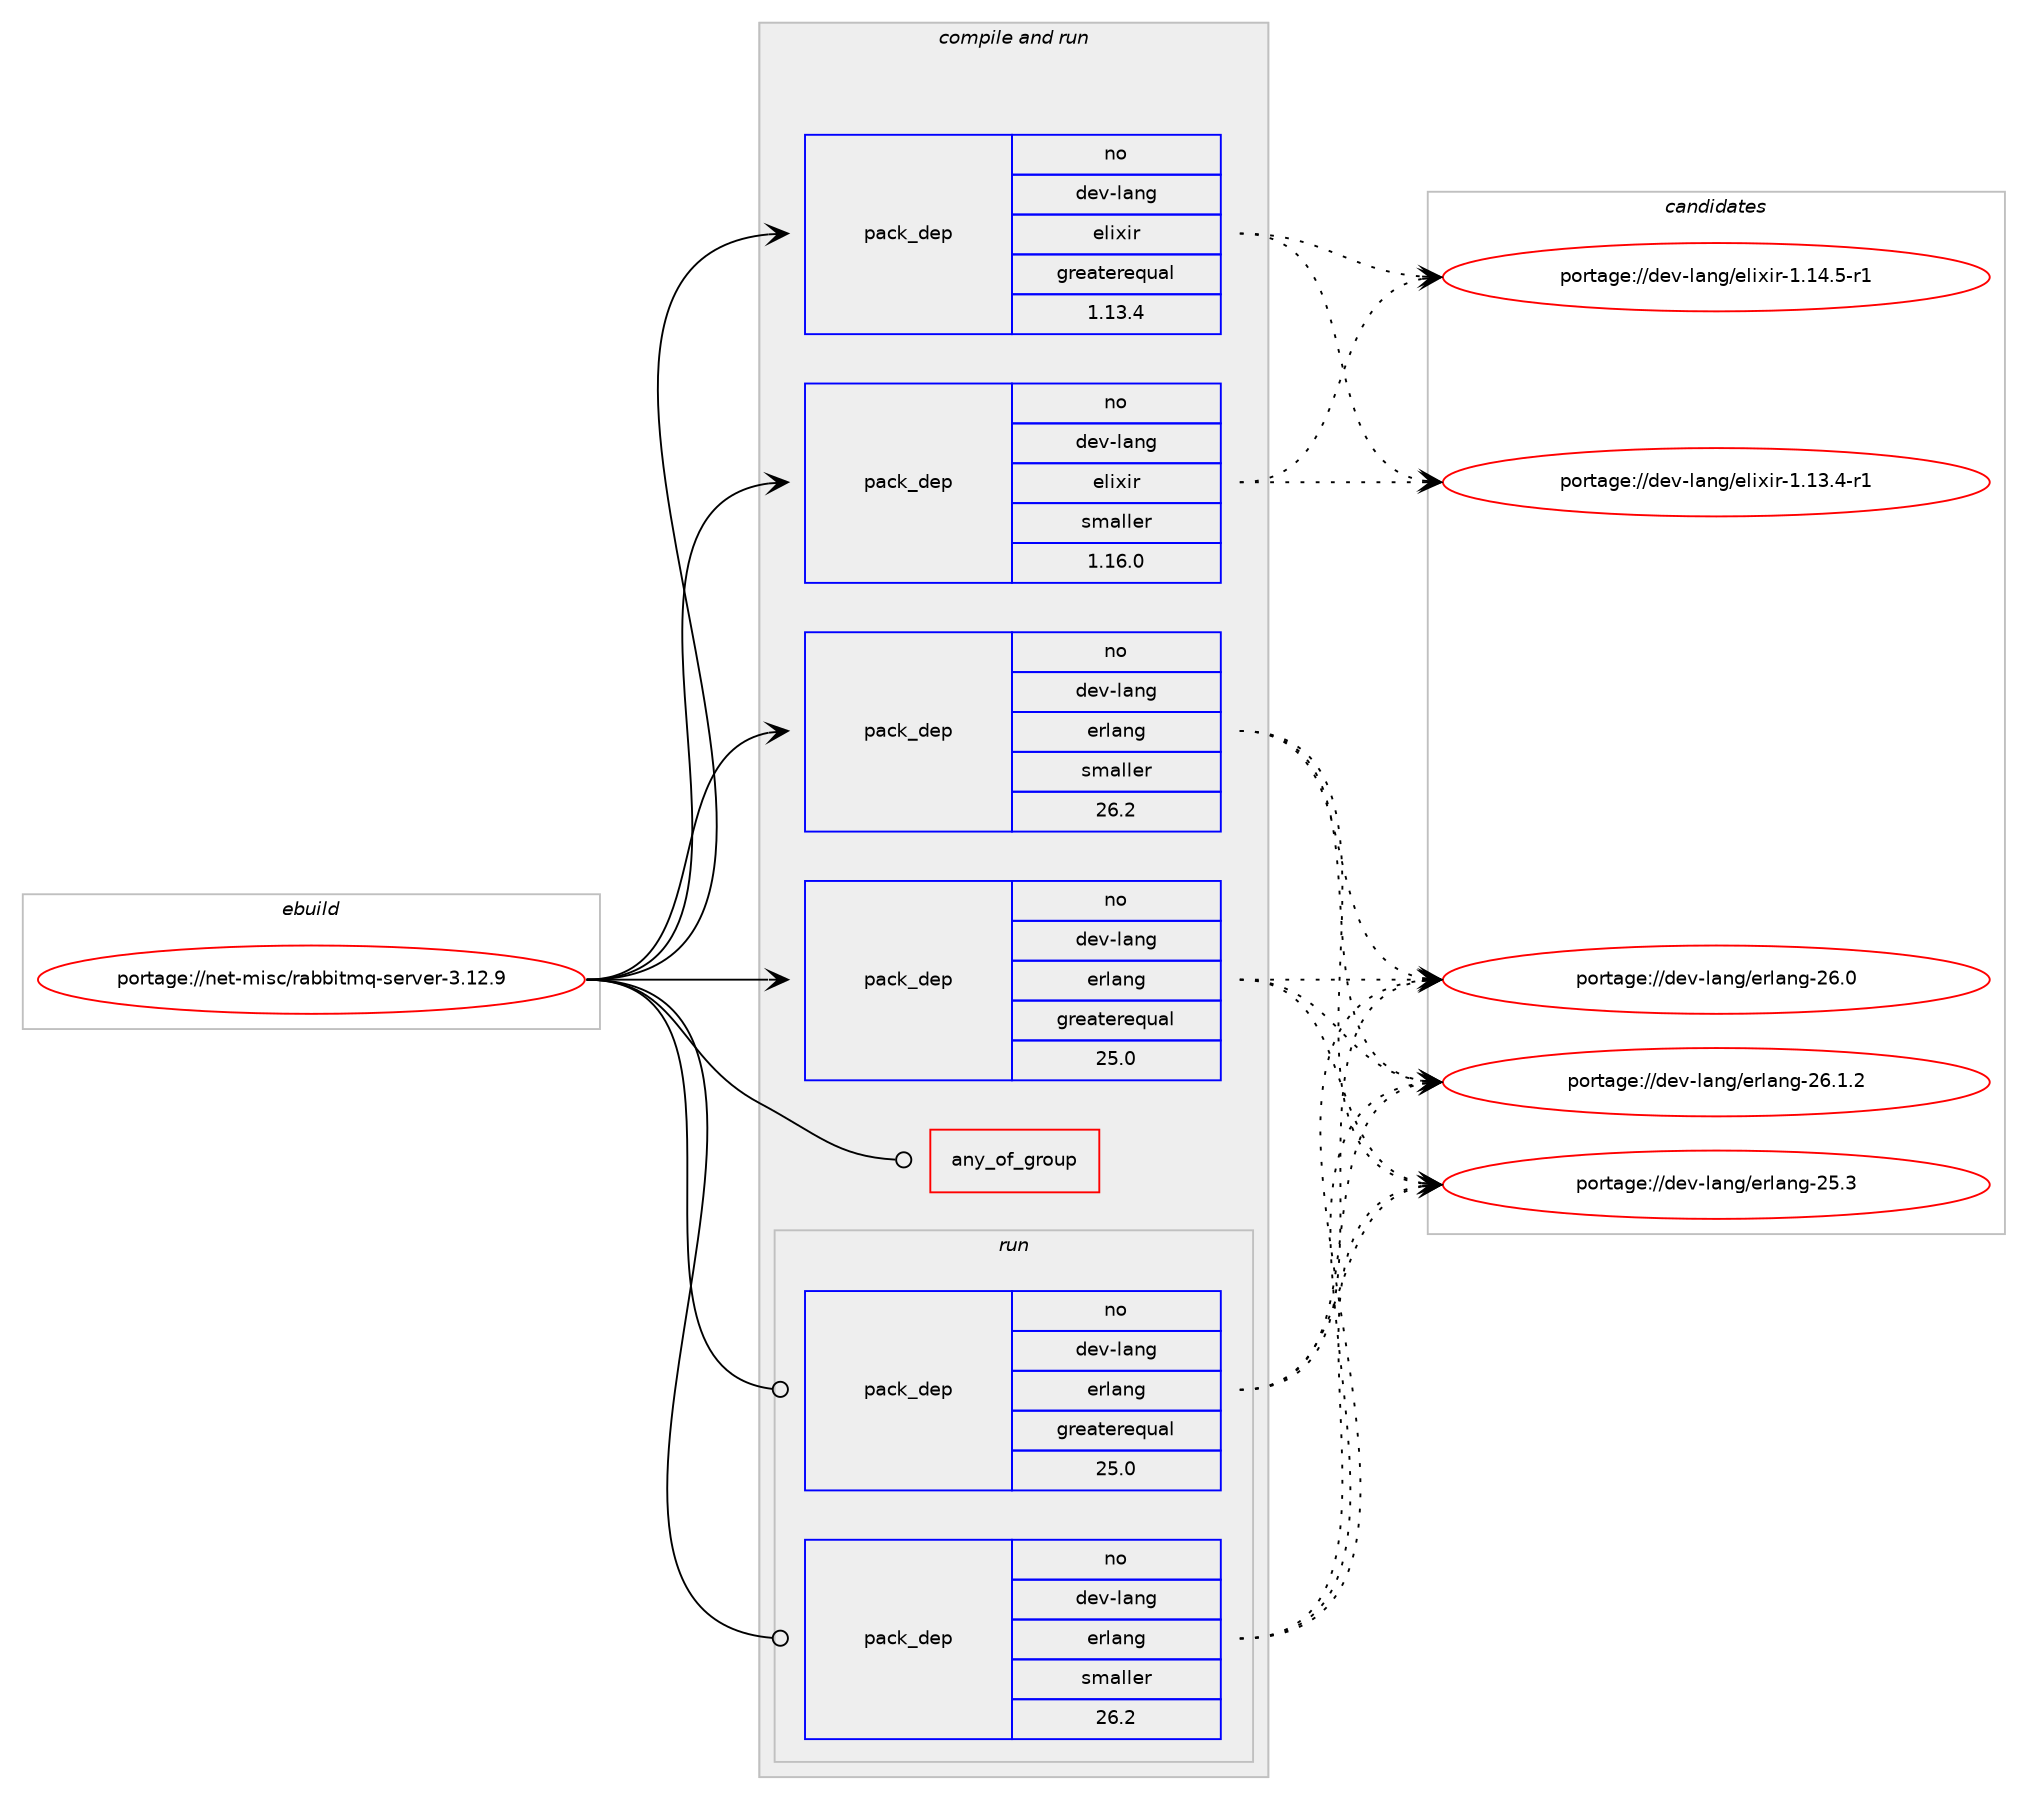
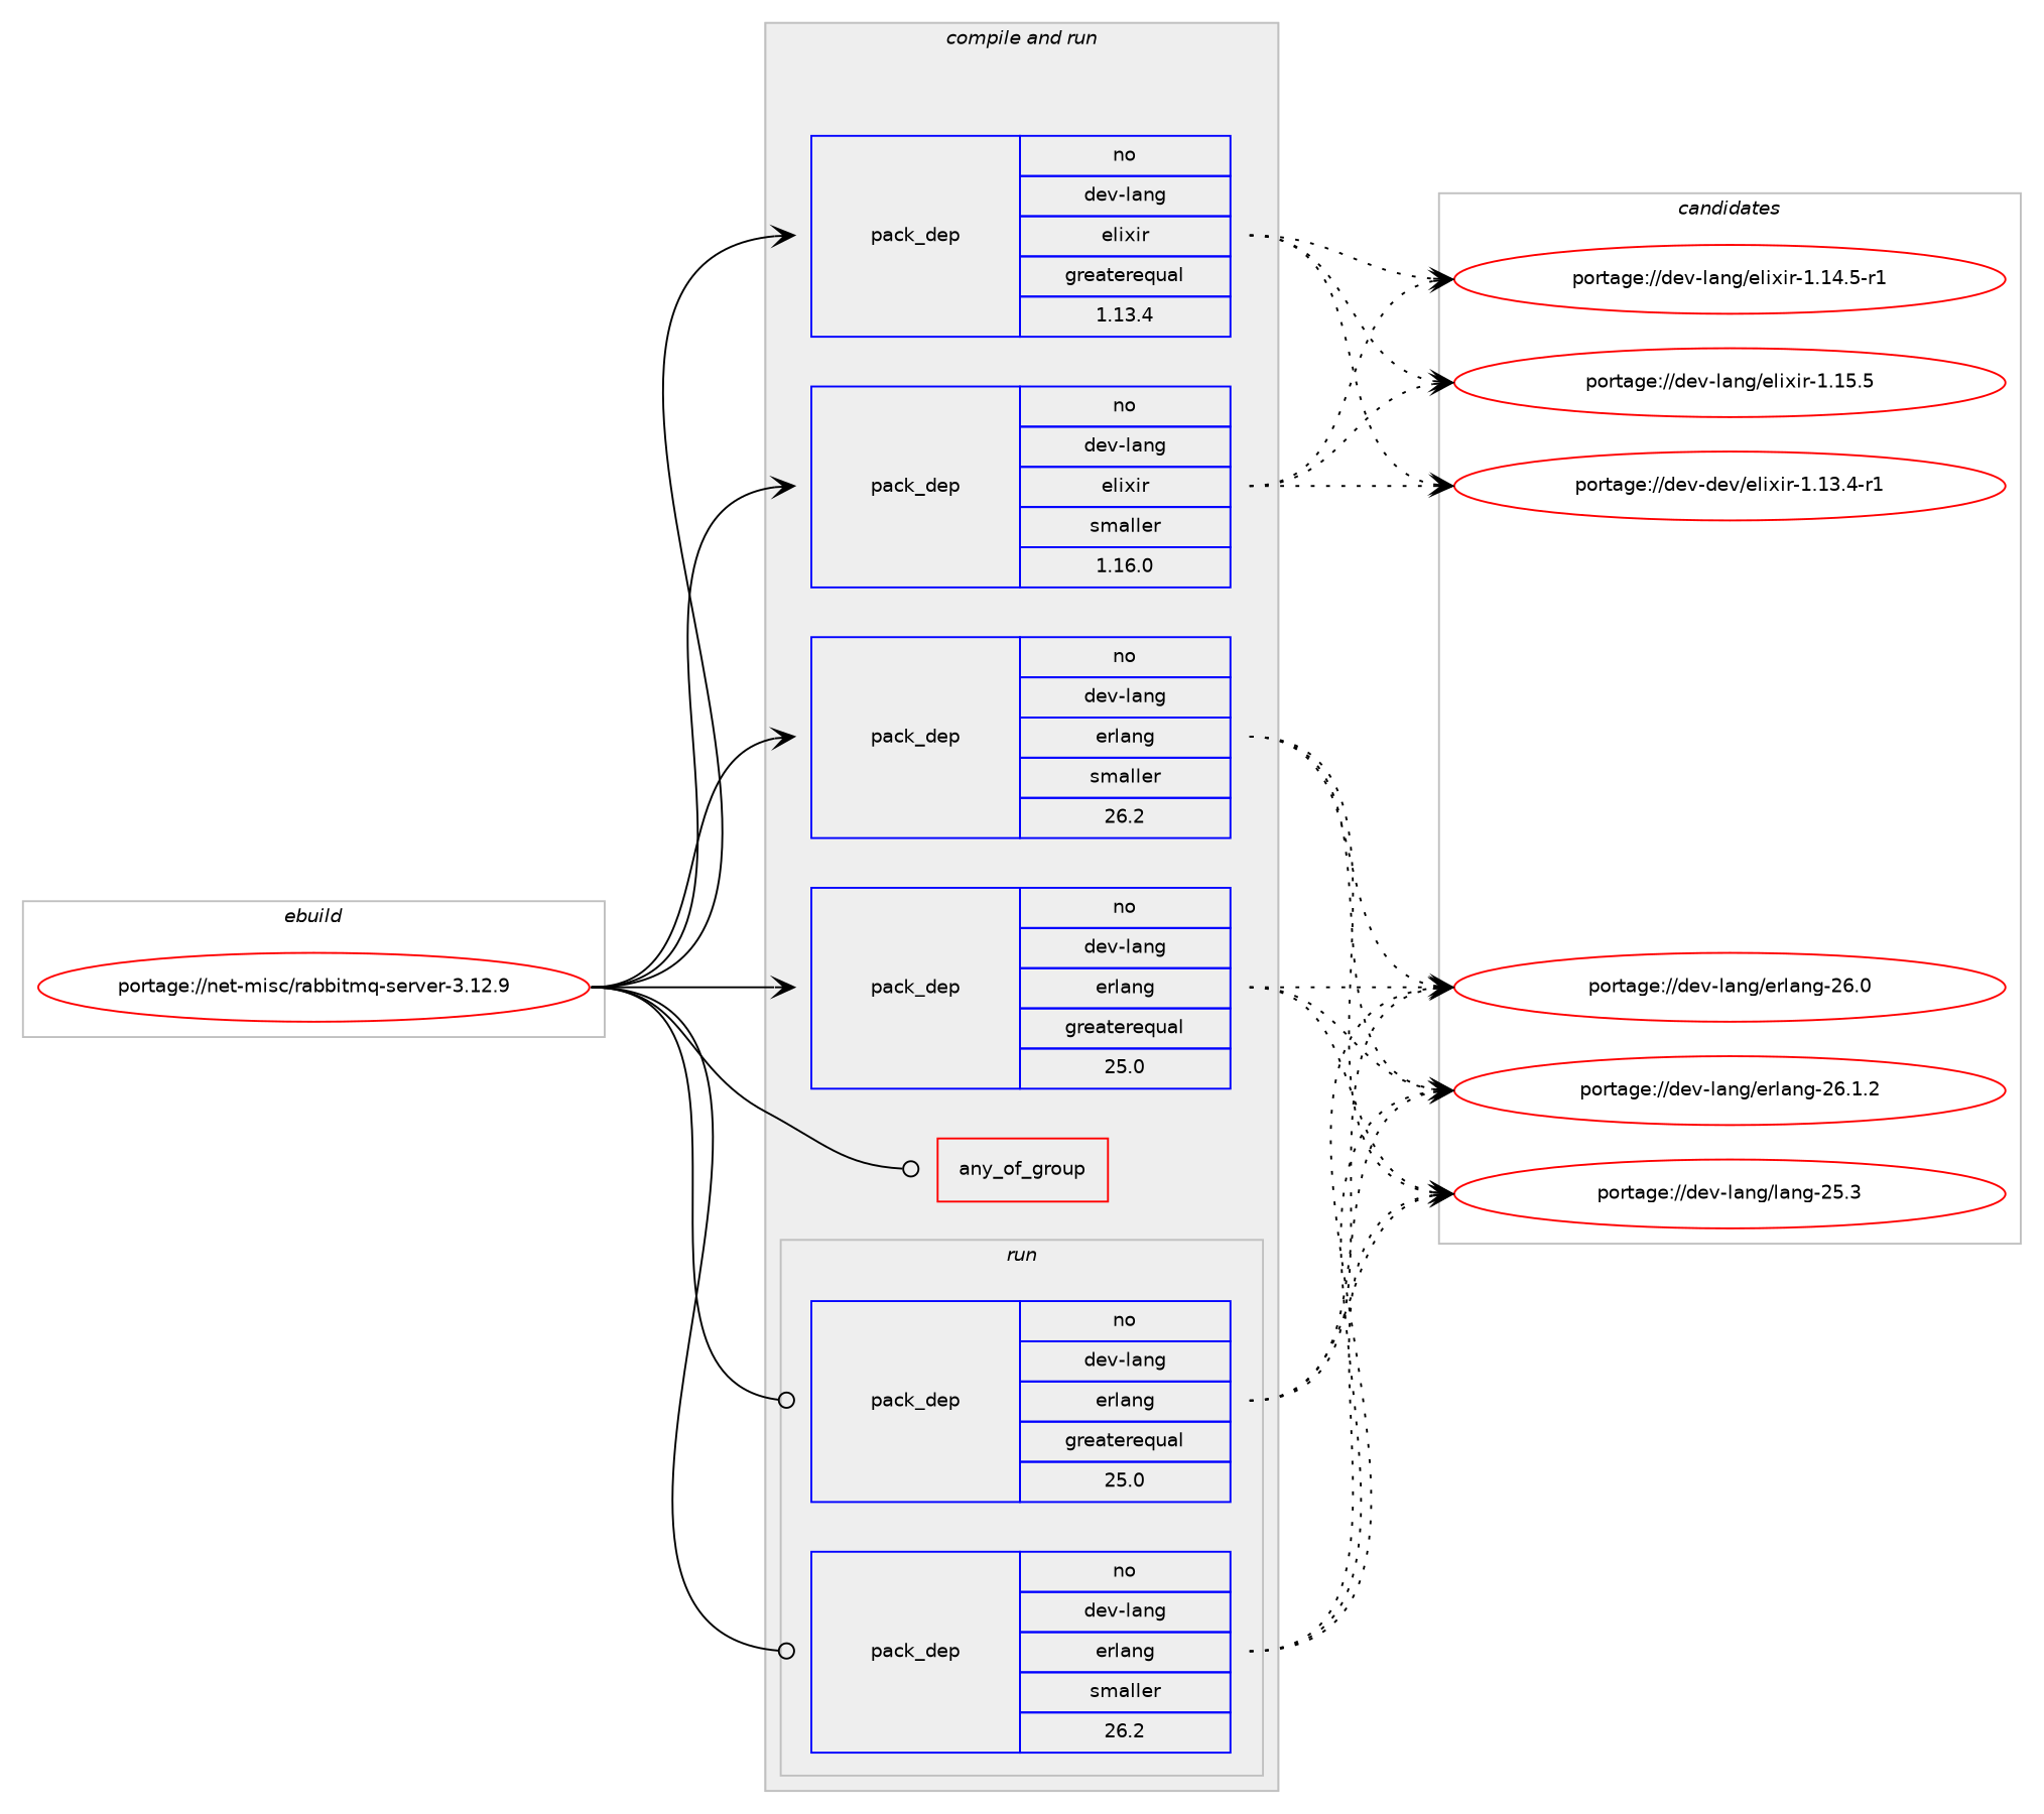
  digraph {
    compound=true
    concentrate=true
    fontname=Helvetica
    fontsize=10
    newrank=true
    rankdir=LR
    ranksep=1.5
    node [color=red fontname=Helvetica fontsize=10]
    edge [arrowhead=vee headport=w style=dotted tailport=e weight=100]
    n1 [label="portage://net-misc/rabbitmq-server-3.12.9" width=4]
    n2 [label=<<TABLE BORDER="0" CELLBORDER="1" CELLSPACING="0" CELLPADDING="4"><TR><TD CELLPADDING="10">any_of_group</TD></TR></TABLE>> shape=none]
    n3 [color=blue label=<<TABLE BORDER="0" CELLBORDER="1" CELLSPACING="0" CELLPADDING="4" WIDTH="220"><TR><TD ROWSPAN="6" CELLPADDING="30">pack_dep</TD></TR><TR><TD WIDTH="110">no</TD></TR><TR><TD>dev-lang</TD></TR><TR><TD>elixir</TD></TR><TR><TD>greaterequal</TD></TR><TR><TD>1.13.4</TD></TR></TABLE>> shape=none]
    n4 [color=blue label=<<TABLE BORDER="0" CELLBORDER="1" CELLSPACING="0" CELLPADDING="4" WIDTH="220"><TR><TD ROWSPAN="6" CELLPADDING="30">pack_dep</TD></TR><TR><TD WIDTH="110">no</TD></TR><TR><TD>dev-lang</TD></TR><TR><TD>elixir</TD></TR><TR><TD>smaller</TD></TR><TR><TD>1.16.0</TD></TR></TABLE>> shape=none]
    n5 [color=blue label=<<TABLE BORDER="0" CELLBORDER="1" CELLSPACING="0" CELLPADDING="4" WIDTH="220"><TR><TD ROWSPAN="6" CELLPADDING="30">pack_dep</TD></TR><TR><TD WIDTH="110">no</TD></TR><TR><TD>dev-lang</TD></TR><TR><TD>erlang</TD></TR><TR><TD>greaterequal</TD></TR><TR><TD>25.0</TD></TR></TABLE>> shape=none]
    n6 [color=blue label=<<TABLE BORDER="0" CELLBORDER="1" CELLSPACING="0" CELLPADDING="4" WIDTH="220"><TR><TD ROWSPAN="6" CELLPADDING="30">pack_dep</TD></TR><TR><TD WIDTH="110">no</TD></TR><TR><TD>dev-lang</TD></TR><TR><TD>erlang</TD></TR><TR><TD>smaller</TD></TR><TR><TD>26.2</TD></TR></TABLE>> shape=none]
    n7 [color=blue label=<<TABLE BORDER="0" CELLBORDER="1" CELLSPACING="0" CELLPADDING="4" WIDTH="220"><TR><TD ROWSPAN="6" CELLPADDING="30">pack_dep</TD></TR><TR><TD WIDTH="110">no</TD></TR><TR><TD>dev-lang</TD></TR><TR><TD>erlang</TD></TR><TR><TD>greaterequal</TD></TR><TR><TD>25.0</TD></TR></TABLE>> shape=none]
    n8 [color=blue label=<<TABLE BORDER="0" CELLBORDER="1" CELLSPACING="0" CELLPADDING="4" WIDTH="220"><TR><TD ROWSPAN="6" CELLPADDING="30">pack_dep</TD></TR><TR><TD WIDTH="110">no</TD></TR><TR><TD>dev-lang</TD></TR><TR><TD>erlang</TD></TR><TR><TD>smaller</TD></TR><TR><TD>26.2</TD></TR></TABLE>> shape=none]
-   n9 [label="portage://dev-lang/elixir-1.13.4-r1" width=4]
+   n9 [label="portage://dev-dev/elixir-1.13.4-r1" width=4]
    n10 [label="portage://dev-lang/elixir-1.14.5-r1" width=4]
-   n12 [label="portage://dev-lang/erlang-25.3" width=4]
+   n11 [label="portage://dev-lang/elixir-1.15.5" width=4]
+   n12 [label="portage://dev-lang/lang-25.3" width=4]
    n13 [label="portage://dev-lang/erlang-26.0" width=4]
    n14 [label="portage://dev-lang/erlang-26.1.2" width=4]
    subgraph cluster_1 {
      color=gray
      label=<<i>ebuild</i>>
      n1
    }
    subgraph cluster_2 {
      color=gray
      label=<<i>dependencies</i>>
      subgraph cluster_3 {
        color=gray
        fillcolor="#eeeeee"
        label=<<i>compile</i>>
        style=filled
        subgraph sub_4 {
          color=gray
          fillcolor="#eeeeee"
          label=<<i>compile</i>>
          style=filled
          n2
        }
        subgraph sub_5 {
          color=gray
          fillcolor="#eeeeee"
          label=<<i>compile</i>>
          style=filled
          n3
        }
        subgraph sub_6 {
          color=gray
          fillcolor="#eeeeee"
          label=<<i>compile</i>>
          style=filled
          n4
        }
        subgraph sub_7 {
          color=gray
          fillcolor="#eeeeee"
          label=<<i>compile</i>>
          style=filled
          n5
        }
        subgraph sub_8 {
          color=gray
          fillcolor="#eeeeee"
          label=<<i>compile</i>>
          style=filled
          n6
        }
      }
      subgraph cluster_9 {
        color=gray
        fillcolor="#eeeeee"
        label=<<i>compile and run</i>>
        style=filled
      }
      subgraph cluster_10 {
        color=gray
        fillcolor="#eeeeee"
        label=<<i>run</i>>
        style=filled
        subgraph sub_11 {
          color=gray
          fillcolor="#eeeeee"
          label=<<i>run</i>>
          style=filled
          n7
        }
        subgraph sub_12 {
          color=gray
          fillcolor="#eeeeee"
          label=<<i>run</i>>
          style=filled
          n8
        }
      }
    }
    subgraph cluster_13 {
      color=gray
      label=<<i>candidates</i>>
      rank=same
      subgraph sub_14 {
        color=black
        label=<<i>candidates</i>>
        nodesep=1
        rank=same
        n9
        n10
+       n11
      }
      subgraph sub_15 {
        color=black
        label=<<i>candidates</i>>
        nodesep=1
        rank=same
        n9
        n10
+       n11
      }
      subgraph sub_16 {
        color=black
        label=<<i>candidates</i>>
        nodesep=1
        rank=same
        n12
        n13
        n14
      }
      subgraph sub_17 {
        color=black
        label=<<i>candidates</i>>
        nodesep=1
        rank=same
        n12
        n13
        n14
      }
      subgraph sub_18 {
        color=black
        label=<<i>candidates</i>>
        nodesep=1
        rank=same
        n12
        n13
        n14
      }
      subgraph sub_19 {
        color=black
        label=<<i>candidates</i>>
        nodesep=1
        rank=same
        n12
        n13
        n14
      }
    }
    n1 -> n2 [arrowhead=odot style=solid weight=20]
    n1 -> n3 [style=solid weight=20]
    n1 -> n4 [style=solid weight=20]
    n1 -> n5 [style=solid weight=20]
    n1 -> n6 [style=solid weight=20]
    n1 -> n7 [arrowhead=odot style=solid weight=20]
    n1 -> n8 [arrowhead=odot style=solid weight=20]
    n3 -> n9
    n3 -> n10
+   n3 -> n11
    n4 -> n9
    n4 -> n10
+   n4 -> n11
    n5 -> n12
    n5 -> n13
    n5 -> n14
    n6 -> n12
    n6 -> n13
    n6 -> n14
    n7 -> n12
    n7 -> n13
    n7 -> n14
    n8 -> n12
    n8 -> n13
    n8 -> n14
  }
